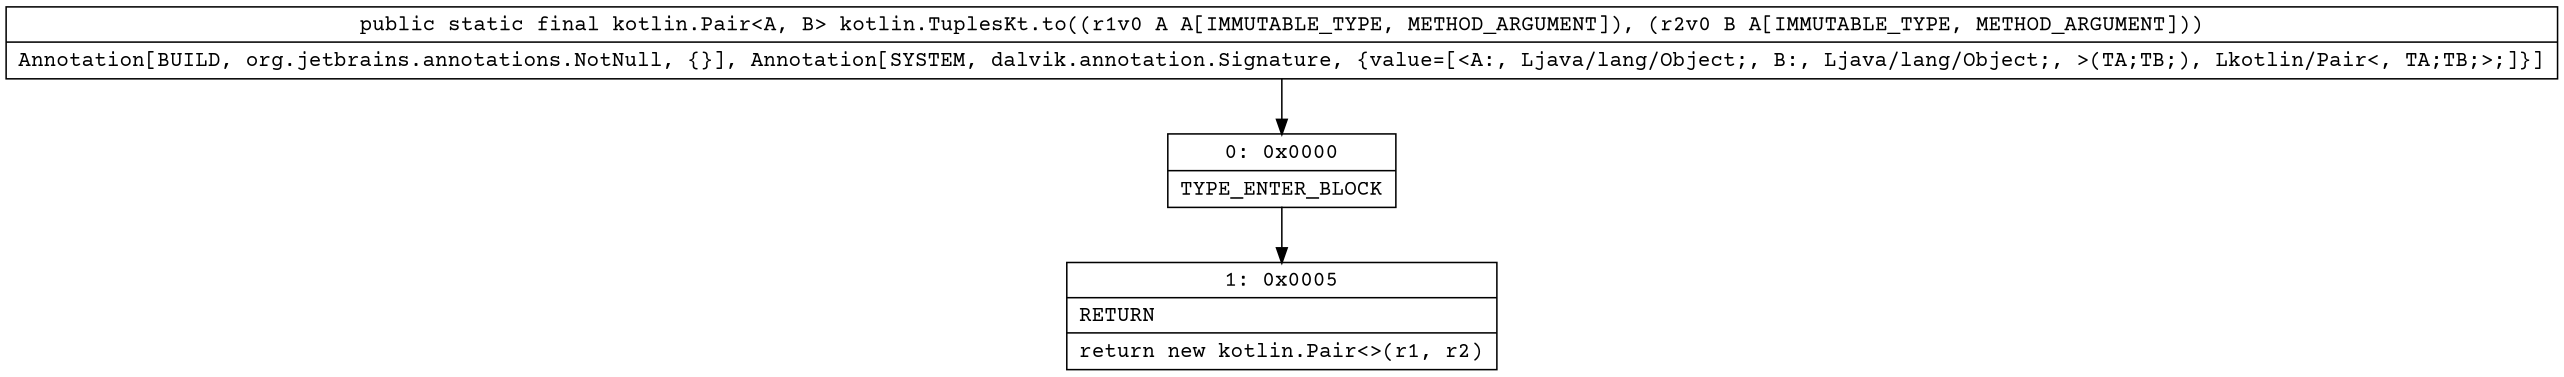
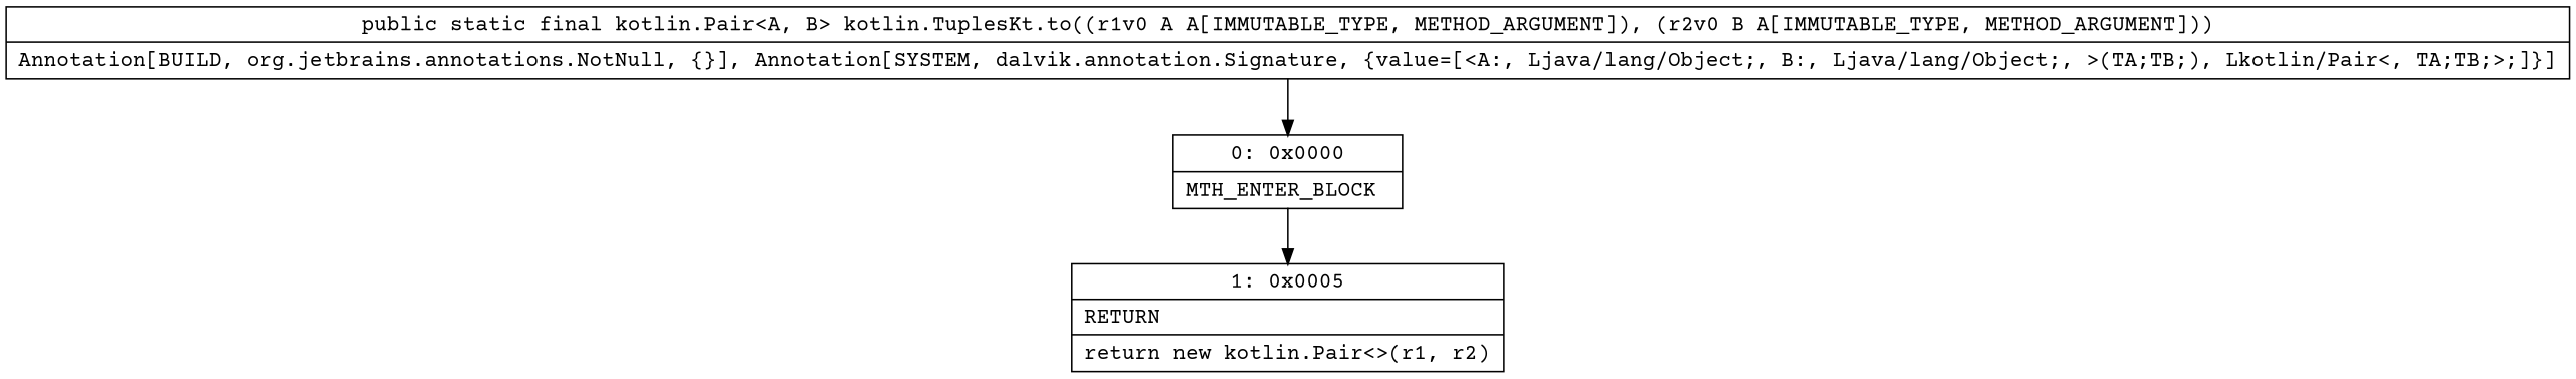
  digraph {
    fontname="Courier Prime"
    node [shape=record fontname="Courier Prime"]
    edge [fontname="Courier Prime"]
-   n1 [label="{0\:\ 0x0000|TYPE_ENTER_BLOCK\l}"]
+   n1 [label="{0\:\ 0x0000|MTH_ENTER_BLOCK\l}"]
    n2 [label="{1\:\ 0x0005|RETURN\l|return new kotlin.Pair\<\>(r1, r2)\l}"]
    n3 [label="{public static final kotlin.Pair\<A, B\> kotlin.TuplesKt.to((r1v0 A A[IMMUTABLE_TYPE, METHOD_ARGUMENT]), (r2v0 B A[IMMUTABLE_TYPE, METHOD_ARGUMENT]))  | Annotation[BUILD, org.jetbrains.annotations.NotNull, \{\}], Annotation[SYSTEM, dalvik.annotation.Signature, \{value=[\<A:, Ljava\/lang\/Object;, B:, Ljava\/lang\/Object;, \>(TA;TB;), Lkotlin\/Pair\<, TA;TB;\>;]\}]\l}"]
    n1 -> n2
    n3 -> n1
  }
